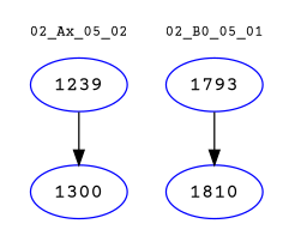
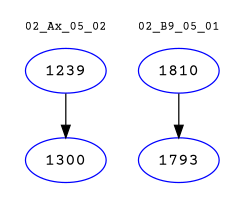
  digraph {
    fontname="Courier Prime"
    node [color=blue fontname="Courier Prime"]
    edge [color=black fontname="Courier Prime"]
    n1 [label=1239]
    n2 [label=1300]
    n3 [label=1793]
    n4 [label=1810]
    subgraph cluster_1 {
      color=white
      fontsize=10
      label="02_Ax_05_02"
      n1
      n2
    }
    subgraph cluster_2 {
      color=white
      fontsize=10
-     label="02_B0_05_01"
+     label="02_B9_05_01"
      n3
      n4
    }
    n1 -> n2
-   n3 -> n4
+   n4 -> n3
  }
